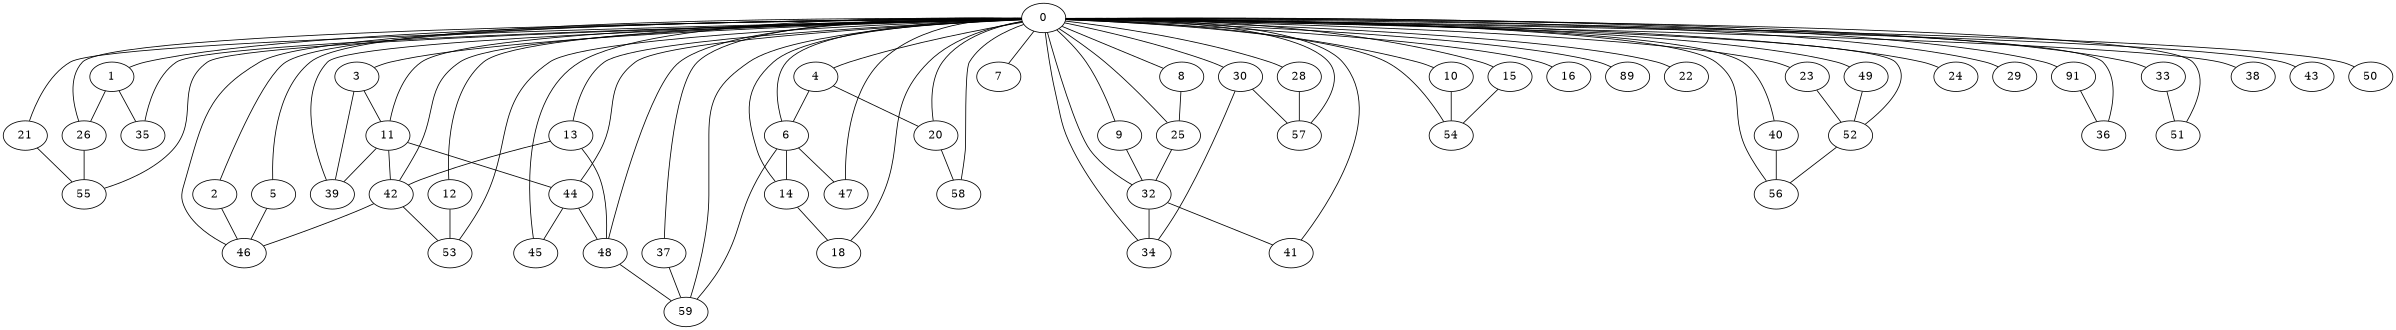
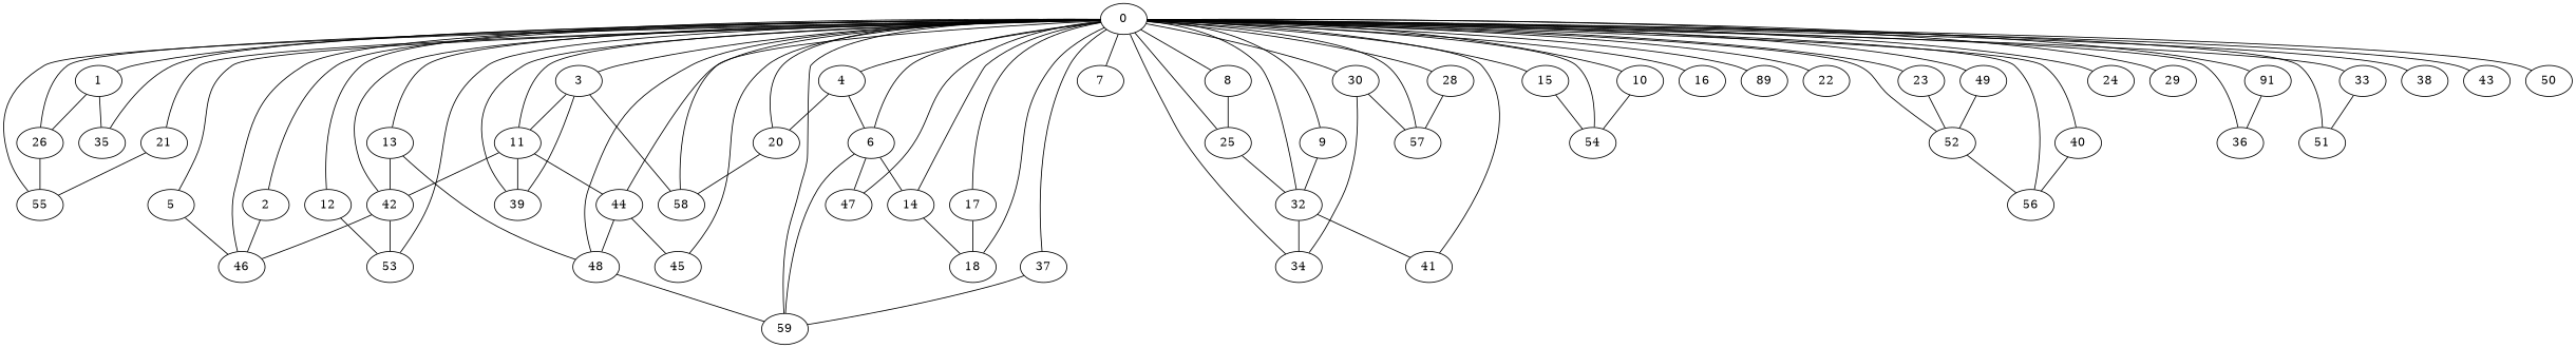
  graph {
    0
    1
    2
    3
    4
    5
    6
    7
    8
    9
    10
    11
    12
    13
    14
    15
    16
+   17
    18
    n20 [label=89]
    20
    21
    22
    23
    24
    25
    26
    28
    29
    30
    n31 [label=91]
    32
    33
    34
    35
    36
    37
    38
    39
    40
    41
    42
    43
    44
    45
    46
    47
    48
    49
    50
    51
    52
    53
    54
    55
    56
    57
    58
    59
    0 -- 1
    0 -- 2
    0 -- 3
    0 -- 4
    0 -- 5
    0 -- 6
    0 -- 7
    0 -- 8
    0 -- 9
    0 -- 10
    0 -- 11
    0 -- 12
    0 -- 13
    0 -- 14
    0 -- 15
    0 -- 16
+   0 -- 17
    0 -- 18
    0 -- n20
    0 -- 20
    0 -- 21
    0 -- 22
    0 -- 23
    0 -- 24
    0 -- 25
    0 -- 26
    0 -- 28
    0 -- 29
    0 -- 30
    0 -- n31
    0 -- 32
    0 -- 33
    0 -- 34
    0 -- 35
    0 -- 36
    0 -- 37
    0 -- 38
    0 -- 39
    0 -- 40
    0 -- 41
    0 -- 42
    0 -- 43
    0 -- 44
    0 -- 45
    0 -- 46
    0 -- 47
    0 -- 48
    0 -- 49
    0 -- 50
    0 -- 51
    0 -- 52
    0 -- 53
    0 -- 54
    0 -- 55
    0 -- 56
    0 -- 57
    0 -- 58
    0 -- 59
    1 -- 26
    1 -- 35
    2 -- 46
    3 -- 11
    3 -- 39
+   3 -- 58
    4 -- 6
    4 -- 20
    5 -- 46
    6 -- 14
    6 -- 47
    6 -- 59
    8 -- 25
    9 -- 32
    10 -- 54
    11 -- 39
    11 -- 42
    11 -- 44
    12 -- 53
    13 -- 42
    13 -- 48
    14 -- 18
    15 -- 54
+   17 -- 18
    20 -- 58
    21 -- 55
    23 -- 52
    25 -- 32
    26 -- 55
    28 -- 57
    30 -- 34
    30 -- 57
    n31 -- 36
    32 -- 34
    32 -- 41
    33 -- 51
    37 -- 59
    40 -- 56
    42 -- 46
    42 -- 53
    44 -- 45
    44 -- 48
    48 -- 59
    49 -- 52
    52 -- 56
  }
